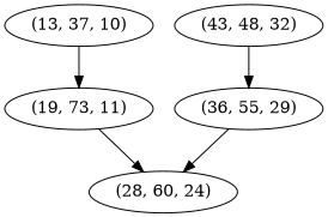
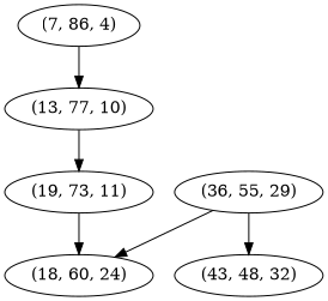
  digraph {
-   "(13, 77, 10)" [label="(13, 37, 10)"]
+   "(7, 86, 4)"
+   "(13, 77, 10)"
    n3 [label="(19, 73, 11)"]
-   "(28, 60, 24)"
+   "(28, 60, 24)" [label="(18, 60, 24)"]
    "(36, 55, 29)"
    "(43, 48, 32)"
+   "(7, 86, 4)" -> "(13, 77, 10)"
    "(13, 77, 10)" -> n3
    n3 -> "(28, 60, 24)"
    "(36, 55, 29)" -> "(28, 60, 24)"
-   "(43, 48, 32)" -> "(36, 55, 29)"
+   "(36, 55, 29)" -> "(43, 48, 32)"
  }
